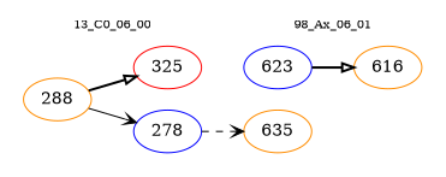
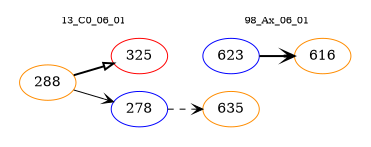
  digraph {
    rankdir=LR
    node [color=darkorange]
    edge [arrowhead=onormal color=black style=bold]
    n1 [color=blue label=623]
    n2 [label=616]
    n3 [label=635]
    n4 [label=288]
    n5 [color=blue label=278]
    n6 [color=red label=325]
    subgraph cluster_1 {
      color=white
      fontsize=10
      label="98_Ax_06_01"
      n1
      n2
      n3
    }
    subgraph cluster_2 {
      color=white
      fontsize=10
-     label="13_C0_06_00"
+     label="13_C0_06_01"
      n4
      n5
      n6
    }
-   n1 -> n2
+   n1 -> n2 [arrowhead=vee]
    n4 -> n5 [arrowhead=vee style=solid]
    n4 -> n6
    n5 -> n3 [arrowhead=vee style=dashed]
  }
